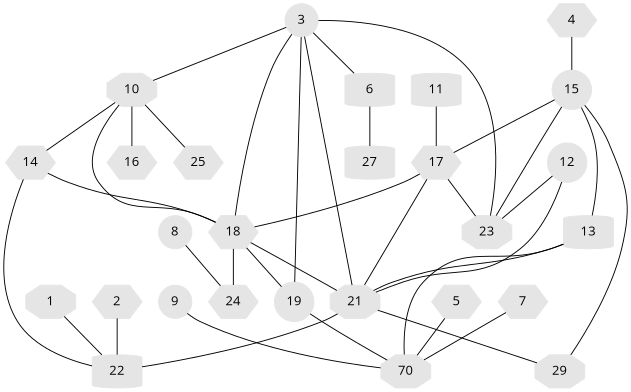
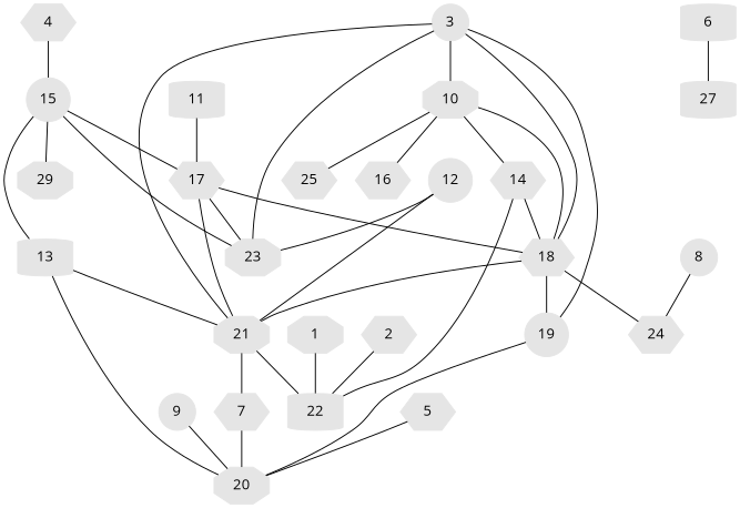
  graph {
    fontname="Open Sans"
    node [color=gray90 fontname="Open Sans" shape=hexagon style=filled]
    edge [fontname="Open Sans" weight=1.0]
    1 [shape=octagon]
    22 [shape=cylinder]
    2
    21 [shape=octagon]
    n5 [label=29 shape=octagon]
    3 [shape=circle]
    6 [shape=cylinder]
    10 [shape=octagon]
    18
    19 [shape=circle]
    23 [shape=octagon]
    27 [shape=cylinder]
    14
    16
    25
    24
-   20 [shape=octagon label=70]
+   20 [shape=octagon]
    15 [shape=circle]
    4
    17
    13 [shape=cylinder]
    5
    7
    8 [shape=circle]
    9 [shape=circle]
    11 [shape=cylinder]
    12 [shape=circle]
    1 -- 22
    2 -- 22
    21 -- 22 [weight=2.0]
-   21 -- n5
+   21 -- 7
    3 -- 21
-   3 -- 6
    3 -- 10
    3 -- 18
    3 -- 19
    3 -- 23
    6 -- 27
    10 -- 18
    10 -- 14
    10 -- 16
    10 -- 25
    18 -- 21
    18 -- 19 [weight=2.0]
    18 -- 24
    19 -- 20
    14 -- 22
    14 -- 18
    15 -- n5
    15 -- 23
    15 -- 17
    15 -- 13
    4 -- 15
    17 -- 21
    17 -- 18
    17 -- 23
    13 -- 21
    13 -- 20
    5 -- 20
    7 -- 20
    8 -- 24
    9 -- 20
    11 -- 17
    12 -- 21
    12 -- 23
  }
